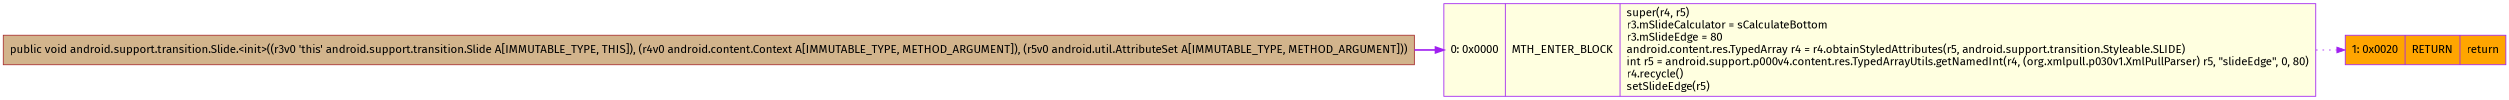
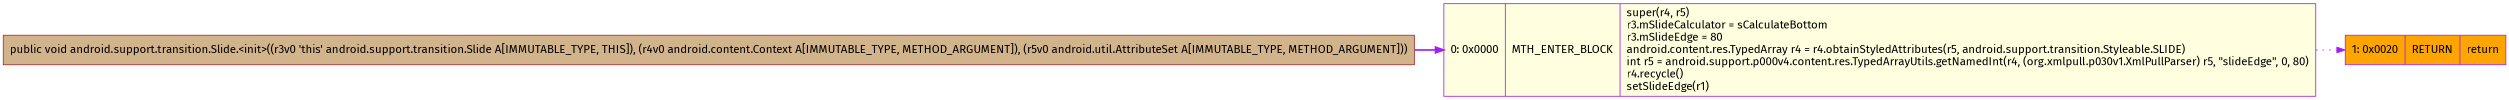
  digraph {
    rankdir=LR
    fontname="Fira Sans"
    node [shape=record style=filled color=purple fontname="Fira Sans"]
    edge [color=purple fontname="Fira Sans"]
-   n1 [label="{0\:\ 0x0000|MTH_ENTER_BLOCK\l|super(r4, r5)\lr3.mSlideCalculator = sCalculateBottom\lr3.mSlideEdge = 80\landroid.content.res.TypedArray r4 = r4.obtainStyledAttributes(r5, android.support.transition.Styleable.SLIDE)\lint r5 = android.support.p000v4.content.res.TypedArrayUtils.getNamedInt(r4, (org.xmlpull.p030v1.XmlPullParser) r5, \"slideEdge\", 0, 80)\lr4.recycle()\lsetSlideEdge(r5)\l}" fillcolor=lightyellow]
+   n1 [label="{0\:\ 0x0000|MTH_ENTER_BLOCK\l|super(r4, r5)\lr3.mSlideCalculator = sCalculateBottom\lr3.mSlideEdge = 80\landroid.content.res.TypedArray r4 = r4.obtainStyledAttributes(r5, android.support.transition.Styleable.SLIDE)\lint r5 = android.support.p000v4.content.res.TypedArrayUtils.getNamedInt(r4, (org.xmlpull.p030v1.XmlPullParser) r5, \"slideEdge\", 0, 80)\lr4.recycle()\lsetSlideEdge(r1)\l}" fillcolor=lightyellow]
    n2 [label="{1\:\ 0x0020|RETURN\l|return\l}" fillcolor=orange]
    n3 [label="{public void android.support.transition.Slide.\<init\>((r3v0 'this' android.support.transition.Slide A[IMMUTABLE_TYPE, THIS]), (r4v0 android.content.Context A[IMMUTABLE_TYPE, METHOD_ARGUMENT]), (r5v0 android.util.AttributeSet A[IMMUTABLE_TYPE, METHOD_ARGUMENT])) }" fillcolor=tan color=brown]
    n1 -> n2 [style=dotted]
    n3 -> n1 [style=bold]
  }
